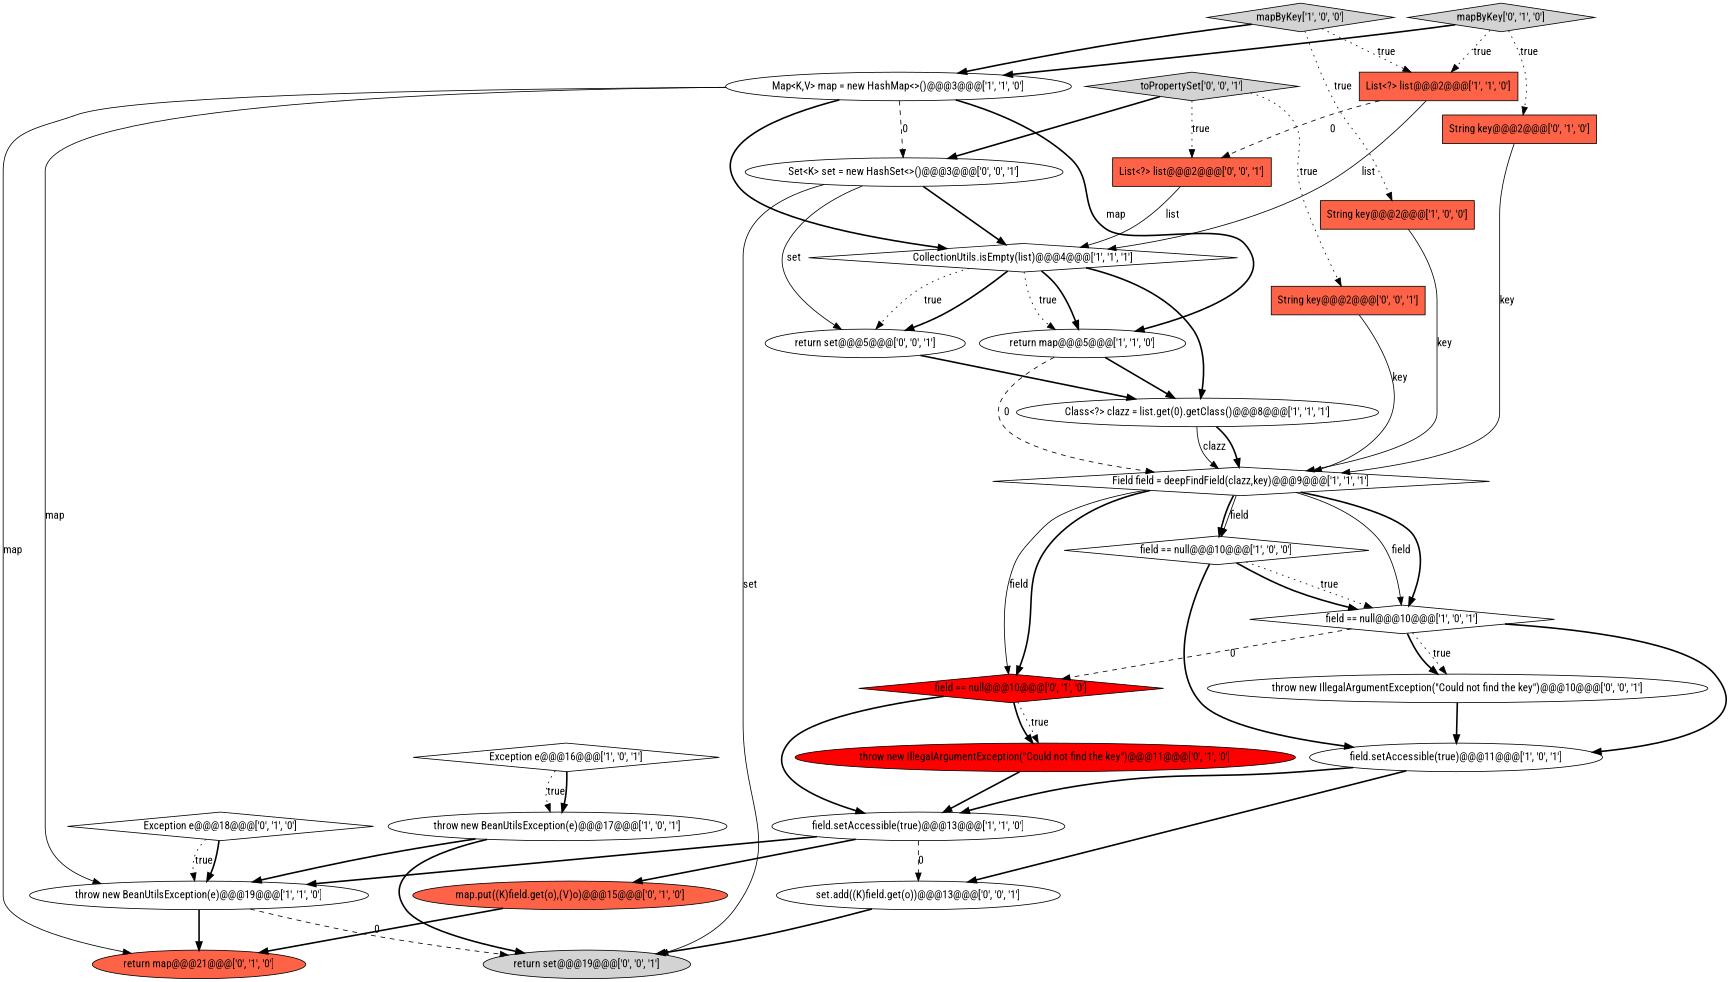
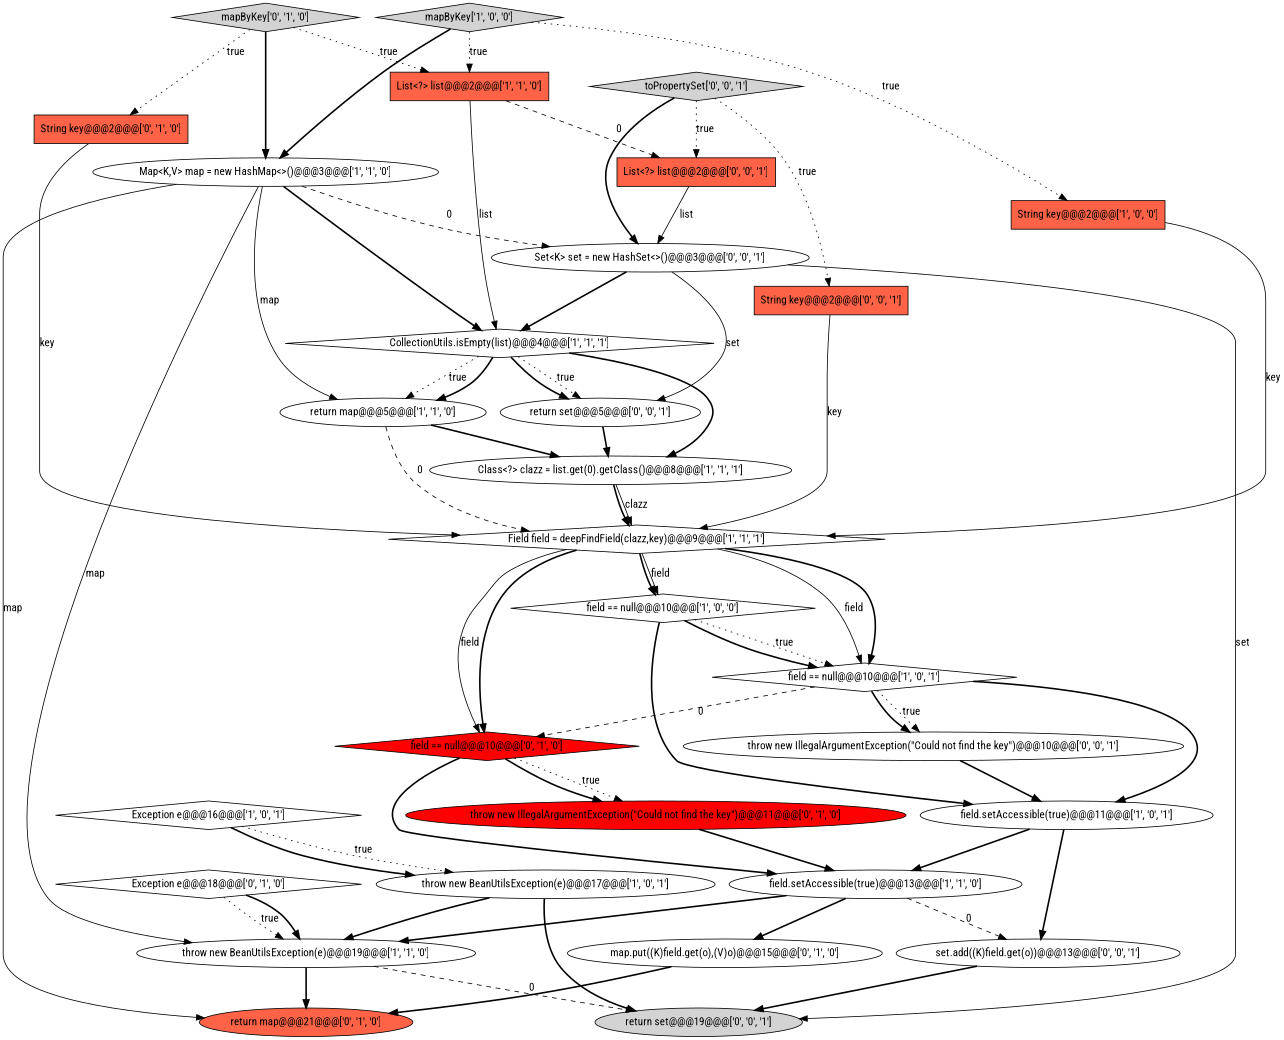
  digraph {
    fontname="Roboto Condensed"
    node [fillcolor=white fontname="Roboto Condensed" shape=ellipse style=filled]
    edge [fontname="Roboto Condensed" style=bold]
    n1 [label="return set@@@5@@@['0', '0', '1']"]
    n2 [label="Class<?> clazz = list.get(0).getClass()@@@8@@@['1', '1', '1']"]
    n3 [label="Field field = deepFindField(clazz,key)@@@9@@@['1', '1', '1']" shape=diamond]
    n4 [label="CollectionUtils.isEmpty(list)@@@4@@@['1', '1', '1']" shape=diamond]
    n5 [label="return map@@@5@@@['1', '1', '0']"]
    n6 [fillcolor=lightgray label="return set@@@19@@@['0', '0', '1']"]
    n7 [label="set.add((K)field.get(o))@@@13@@@['0', '0', '1']"]
    n8 [fillcolor=red label="field == null@@@10@@@['0', '1', '0']" shape=diamond]
    n9 [label="field.setAccessible(true)@@@13@@@['1', '1', '0']"]
    n10 [fillcolor=red label="throw new IllegalArgumentException(\"Could not find the key\")@@@11@@@['0', '1', '0']"]
    n11 [label="throw new BeanUtilsException(e)@@@19@@@['1', '1', '0']"]
-   n12 [fillcolor=tomato label="map.put((K)field.get(o),(V)o)@@@15@@@['0', '1', '0']"]
+   n12 [label="map.put((K)field.get(o),(V)o)@@@15@@@['0', '1', '0']"]
    n13 [label="Exception e@@@18@@@['0', '1', '0']" shape=diamond]
    n14 [fillcolor=tomato label="return map@@@21@@@['0', '1', '0']"]
    n15 [label="throw new IllegalArgumentException(\"Could not find the key\")@@@10@@@['0', '0', '1']"]
    n16 [label="field.setAccessible(true)@@@11@@@['1', '0', '1']"]
    n17 [fillcolor=tomato label="String key@@@2@@@['0', '0', '1']" shape=box]
    n18 [label="field == null@@@10@@@['1', '0', '1']" shape=diamond]
    n19 [label="field == null@@@10@@@['1', '0', '0']" shape=diamond]
    n20 [label="Map<K,V> map = new HashMap<>()@@@3@@@['1', '1', '0']"]
    n21 [label="Set<K> set = new HashSet<>()@@@3@@@['0', '0', '1']"]
    n22 [label="Exception e@@@16@@@['1', '0', '1']" shape=diamond]
    n23 [label="throw new BeanUtilsException(e)@@@17@@@['1', '0', '1']"]
    n24 [fillcolor=lightgray label="mapByKey['0', '1', '0']" shape=diamond]
    n25 [fillcolor=tomato label="List<?> list@@@2@@@['1', '1', '0']" shape=box]
    n26 [fillcolor=tomato label="String key@@@2@@@['0', '1', '0']" shape=box]
    n27 [fillcolor=tomato label="List<?> list@@@2@@@['0', '0', '1']" shape=box]
    n28 [fillcolor=lightgray label="mapByKey['1', '0', '0']" shape=diamond]
    n29 [fillcolor=tomato label="String key@@@2@@@['1', '0', '0']" shape=box]
    n30 [fillcolor=lightgray label="toPropertySet['0', '0', '1']" shape=diamond]
    n1 -> n2
    n2 -> n3
    n2 -> n3 [label=clazz style=solid]
    n3 -> n8
    n3 -> n8 [label=field style=solid]
    n3 -> n18 [label=field style=solid]
    n3 -> n18
    n3 -> n19 [label=field style=solid]
    n3 -> n19
    n4 -> n1 [label=true style=dotted]
    n4 -> n1
    n4 -> n2
    n4 -> n5 [label=true style=dotted]
    n4 -> n5
    n5 -> n2
    n5 -> n3 [label=0 style=dashed]
    n7 -> n6
    n8 -> n9
    n8 -> n10 [label=true style=dotted]
    n8 -> n10
    n9 -> n7 [label=0 style=dashed]
    n9 -> n11
    n9 -> n12
    n10 -> n9
    n11 -> n6 [label=0 style=dashed]
    n11 -> n14
    n12 -> n14
    n13 -> n11 [label=true style=dotted]
    n13 -> n11
    n15 -> n16
    n16 -> n7
    n16 -> n9
    n17 -> n3 [label=key style=solid]
    n18 -> n8 [label=0 style=dashed]
    n18 -> n15 [label=true style=dotted]
    n18 -> n15
    n18 -> n16
    n19 -> n16
    n19 -> n18 [label=true style=dotted]
    n19 -> n18
    n20 -> n4
-   n20 -> n5 [label=map]
+   n20 -> n5 [label=map style=solid]
    n20 -> n11 [label=map style=solid]
    n20 -> n14 [label=map style=solid]
    n20 -> n21 [label=0 style=dashed]
    n21 -> n1 [label=set style=solid]
    n21 -> n4
    n21 -> n6 [label=set style=solid]
    n22 -> n23 [label=true style=dotted]
    n22 -> n23
    n23 -> n6
    n23 -> n11
    n24 -> n20
    n24 -> n25 [label=true style=dotted]
    n24 -> n26 [label=true style=dotted]
    n25 -> n4 [label=list style=solid]
    n25 -> n27 [label=0 style=dashed]
    n26 -> n3 [label=key style=solid]
-   n27 -> n4 [label=list style=solid]
+   n27 -> n21 [label=list style=solid]
    n28 -> n20
    n28 -> n25 [label=true style=dotted]
    n28 -> n29 [label=true style=dotted]
    n29 -> n3 [label=key style=solid]
    n30 -> n17 [label=true style=dotted]
    n30 -> n21
    n30 -> n27 [label=true style=dotted]
  }
